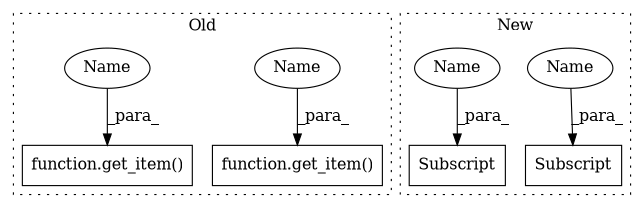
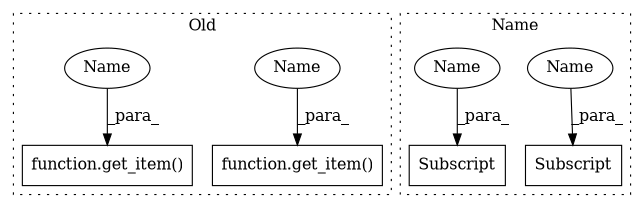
  digraph {
    fontname="DejaVu Serif"
    node [a=87 l=3 shape=box fontname="DejaVu Serif"]
    edge [fontname="DejaVu Serif"]
    n1 [a=75 l="9,1" label="function.get_item()" s="2721,2745"]
    n2 [a=75 l="9,1" label="function.get_item()" s="2795,2819"]
    n3 [label=Name s=2742 shape=ellipse]
    n4 [label=Name s=2816 shape=ellipse]
    n5 [a=63 l="15,0" label=Subscript s="2315,0"]
    n6 [a=63 l="15,0" label=Subscript s="2379,0"]
    n7 [label=Name s=2390 shape=ellipse]
    n8 [label=Name s=2326 shape=ellipse]
    subgraph cluster_1 {
      label=Old
      style=dotted
      n1
      n2
      n3
      n4
    }
    subgraph cluster_2 {
-     label=New
+     label=Name
      style=dotted
      n5
      n6
      n7
      n8
    }
    n3 -> n1 [label=_para_]
    n4 -> n2 [label=_para_]
    n7 -> n6 [label=_para_]
    n8 -> n5 [label=_para_]
  }
